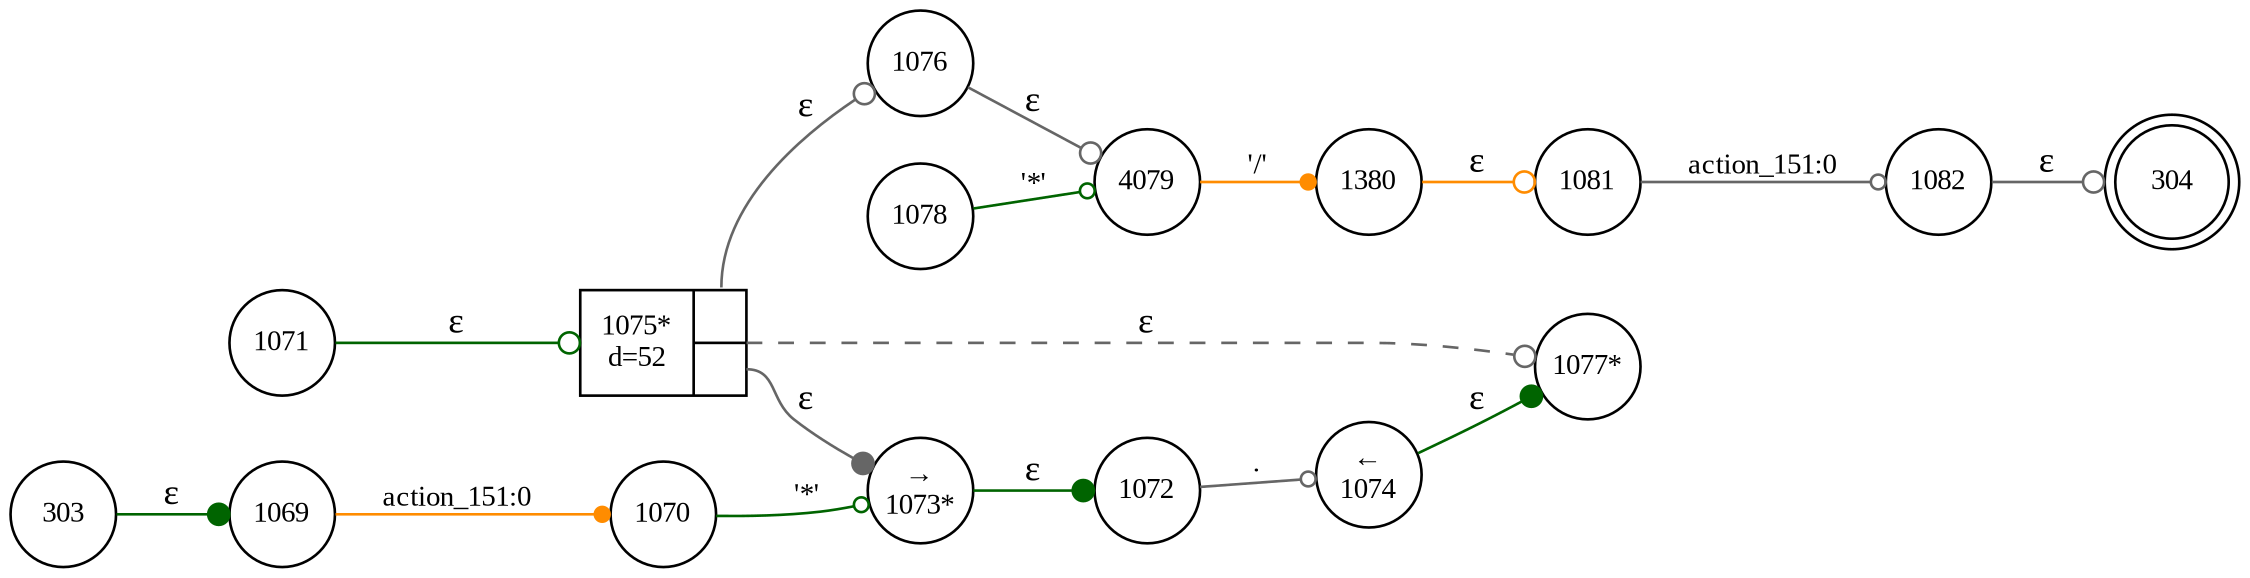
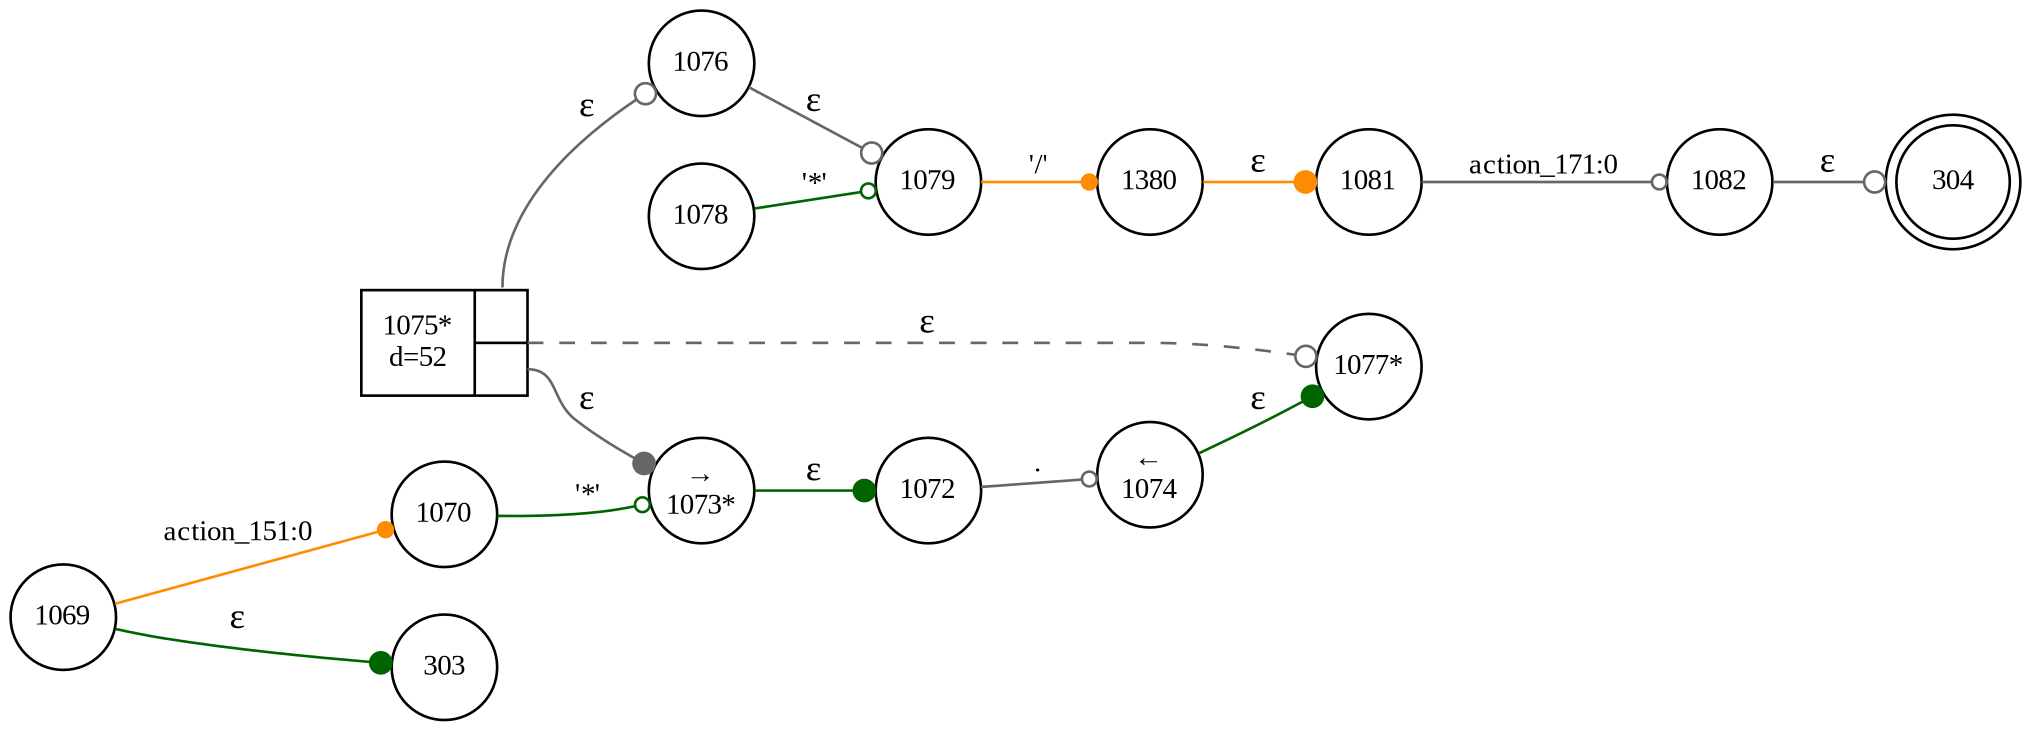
  digraph {
    fontname="Liberation Serif"
    rankdir=LR
    node [fixedsize=true fontname="Liberation Serif" fontsize=11 shape=circle peripheries=1]
    edge [arrowhead=odot color=gray40 fontname="Liberation Serif"]
    n1 [label=304 shape=doublecircle width=.6 peripheries=""]
    n2 [label=1069 width=.55]
    n3 [label=1070 width=.55]
    n4 [label="&rarr;\n1073*" width=.55]
-   n5 [label=1071 width=.55]
    n6 [fixedsize=false label="{1075*\nd=52|{<p0>|<p1>}}" shape=record]
    n7 [label=303 width=.55]
    n8 [label="1077*" width=.55]
    n9 [label=1076 width=.55]
    n10 [label=1072 width=.55]
    n11 [label="&larr;\n1074" width=.55]
-   n12 [label=4079 width=.55]
+   n12 [label=1079 width=.55]
    n13 [label=1078 width=.55]
    n14 [label=1380 width=.55]
    n15 [label=1081 width=.55]
    n16 [label=1082 width=.55]
    n2 -> n3 [arrowhead=dot arrowsize=.7 color=darkorange fontsize=11 label="action_151:0"]
    n3 -> n4 [arrowsize=.7 color=darkgreen fontsize=11 label="'*'"]
    n4 -> n10 [arrowhead=dot color=darkgreen label="&epsilon;"]
-   n5 -> n6 [color=darkgreen label="&epsilon;"]
    n6 -> n4 [arrowhead=dot label="&epsilon;" tailport=p1]
    n6 -> n8 [label="&epsilon;" style=dashed]
    n6 -> n9 [label="&epsilon;" tailport=p0]
-   n7 -> n2 [arrowhead=dot color=darkgreen label="&epsilon;"]
+   n2 -> n7 [arrowhead=dot color=darkgreen label="&epsilon;"]
    n9 -> n12 [label="&epsilon;"]
    n10 -> n11 [arrowsize=.7 fontsize=11 label="."]
    n11 -> n8 [arrowhead=dot color=darkgreen label="&epsilon;"]
    n12 -> n14 [arrowhead=dot arrowsize=.7 color=darkorange fontsize=11 label="'/'"]
    n13 -> n12 [arrowsize=.7 color=darkgreen fontsize=11 label="'*'"]
-   n14 -> n15 [color=darkorange label="&epsilon;"]
-   n15 -> n16 [arrowsize=.7 fontsize=11 label="action_151:0"]
+   n14 -> n15 [arrowhead=dot color=darkorange label="&epsilon;"]
+   n15 -> n16 [arrowsize=.7 fontsize=11 label="action_171:0"]
    n16 -> n1 [label="&epsilon;"]
  }
